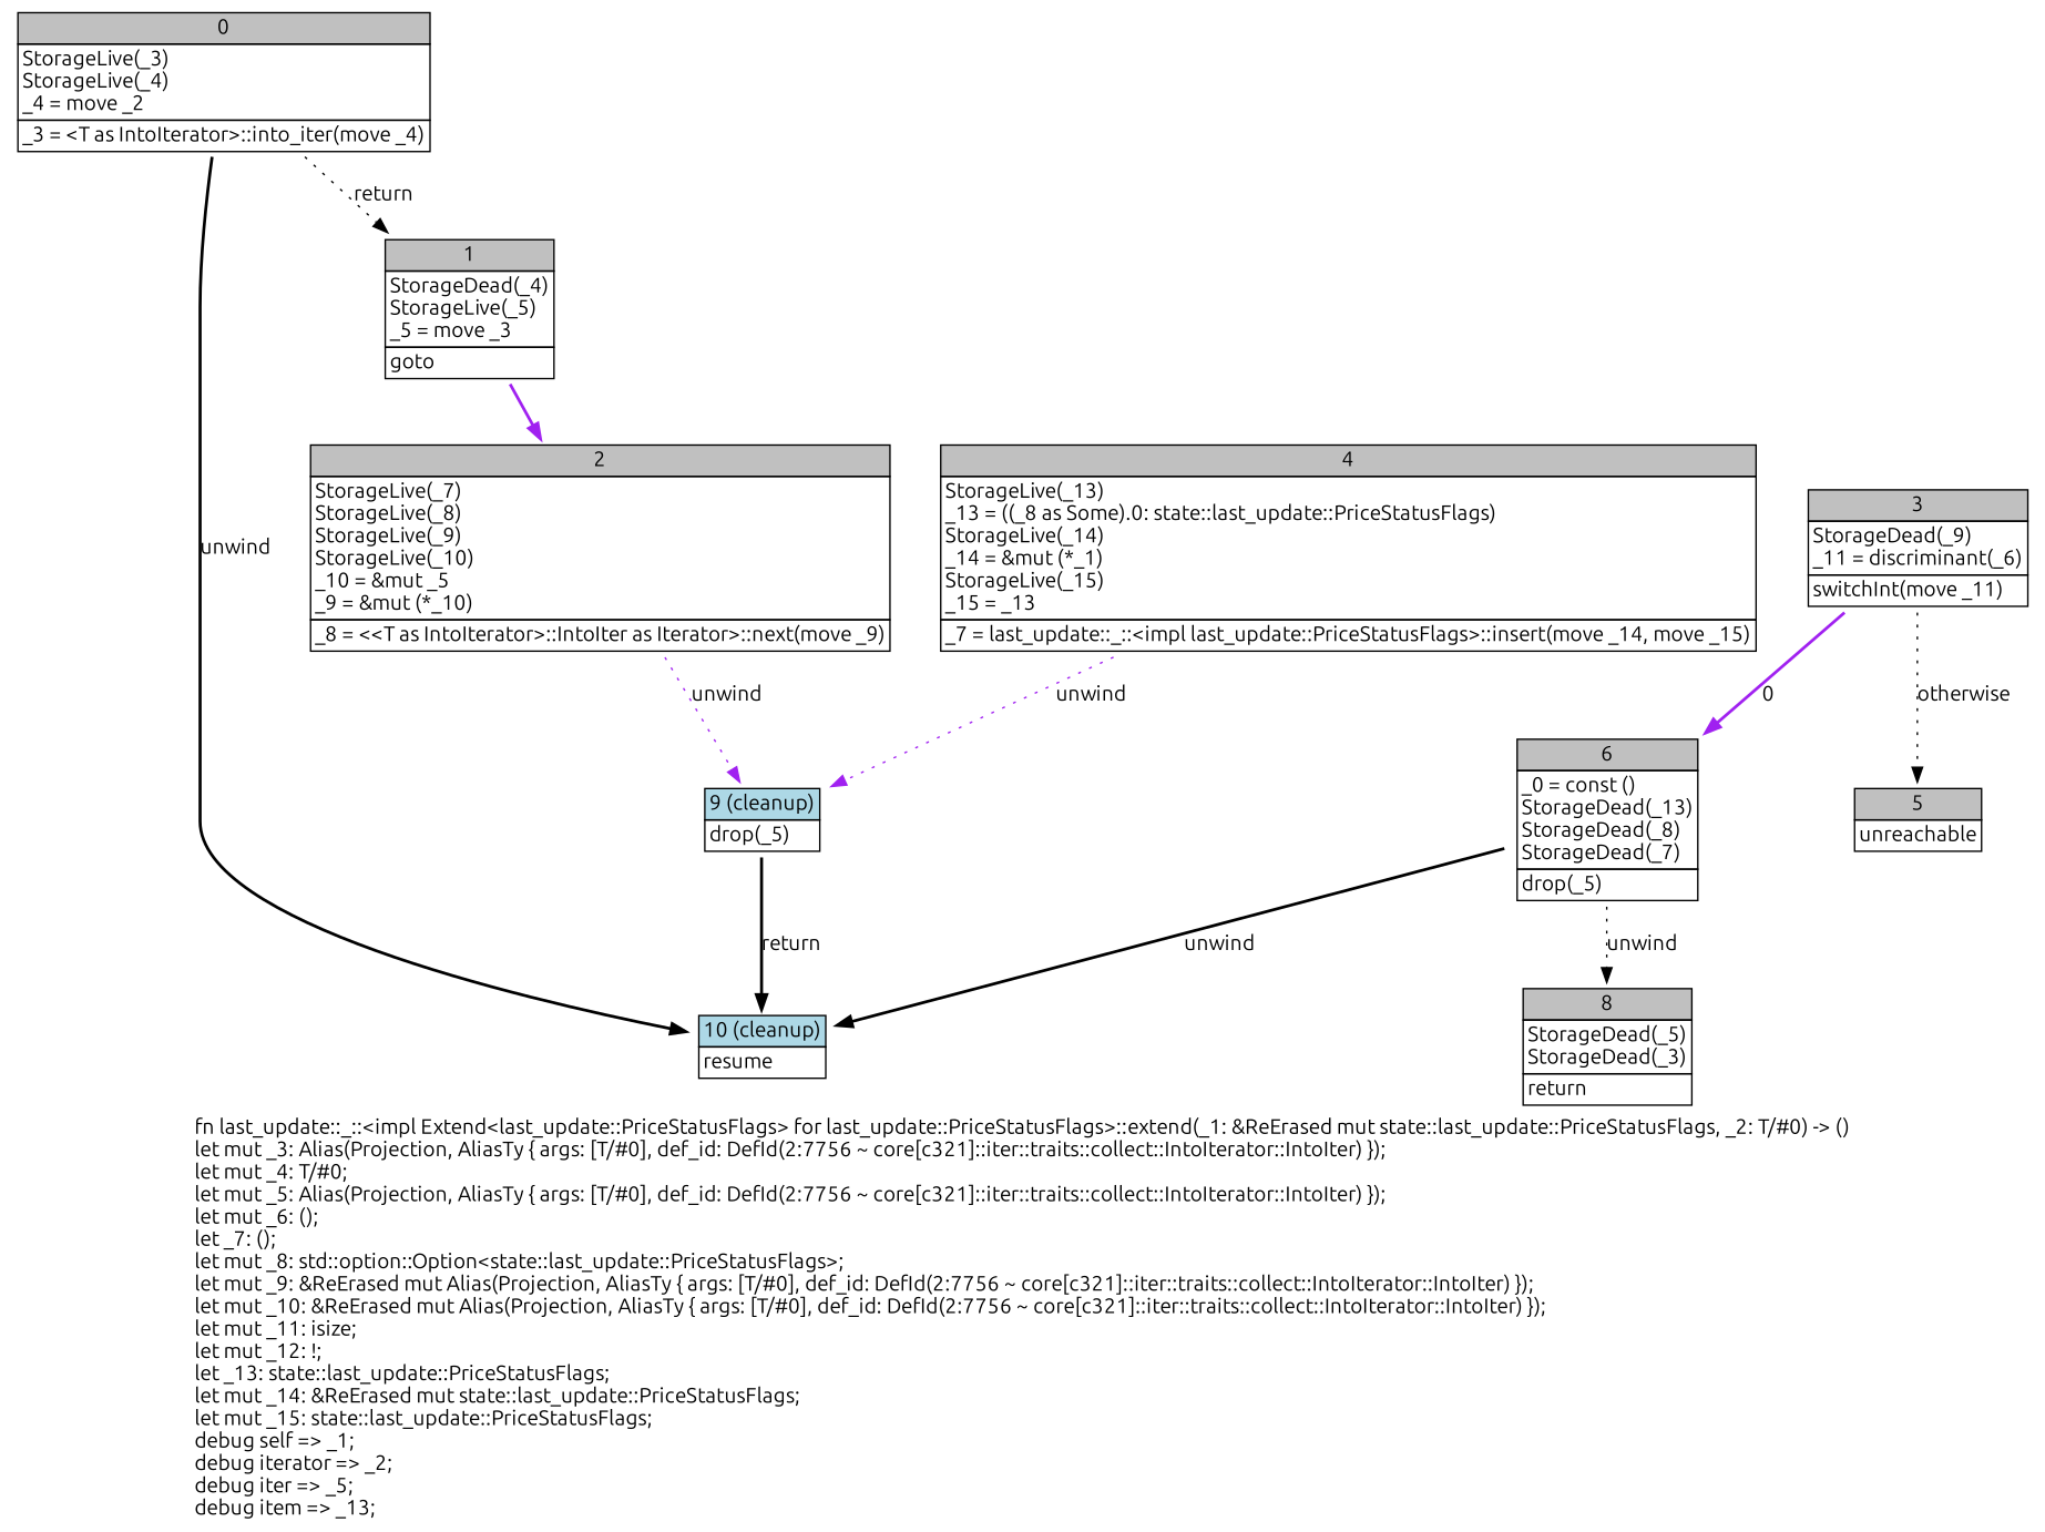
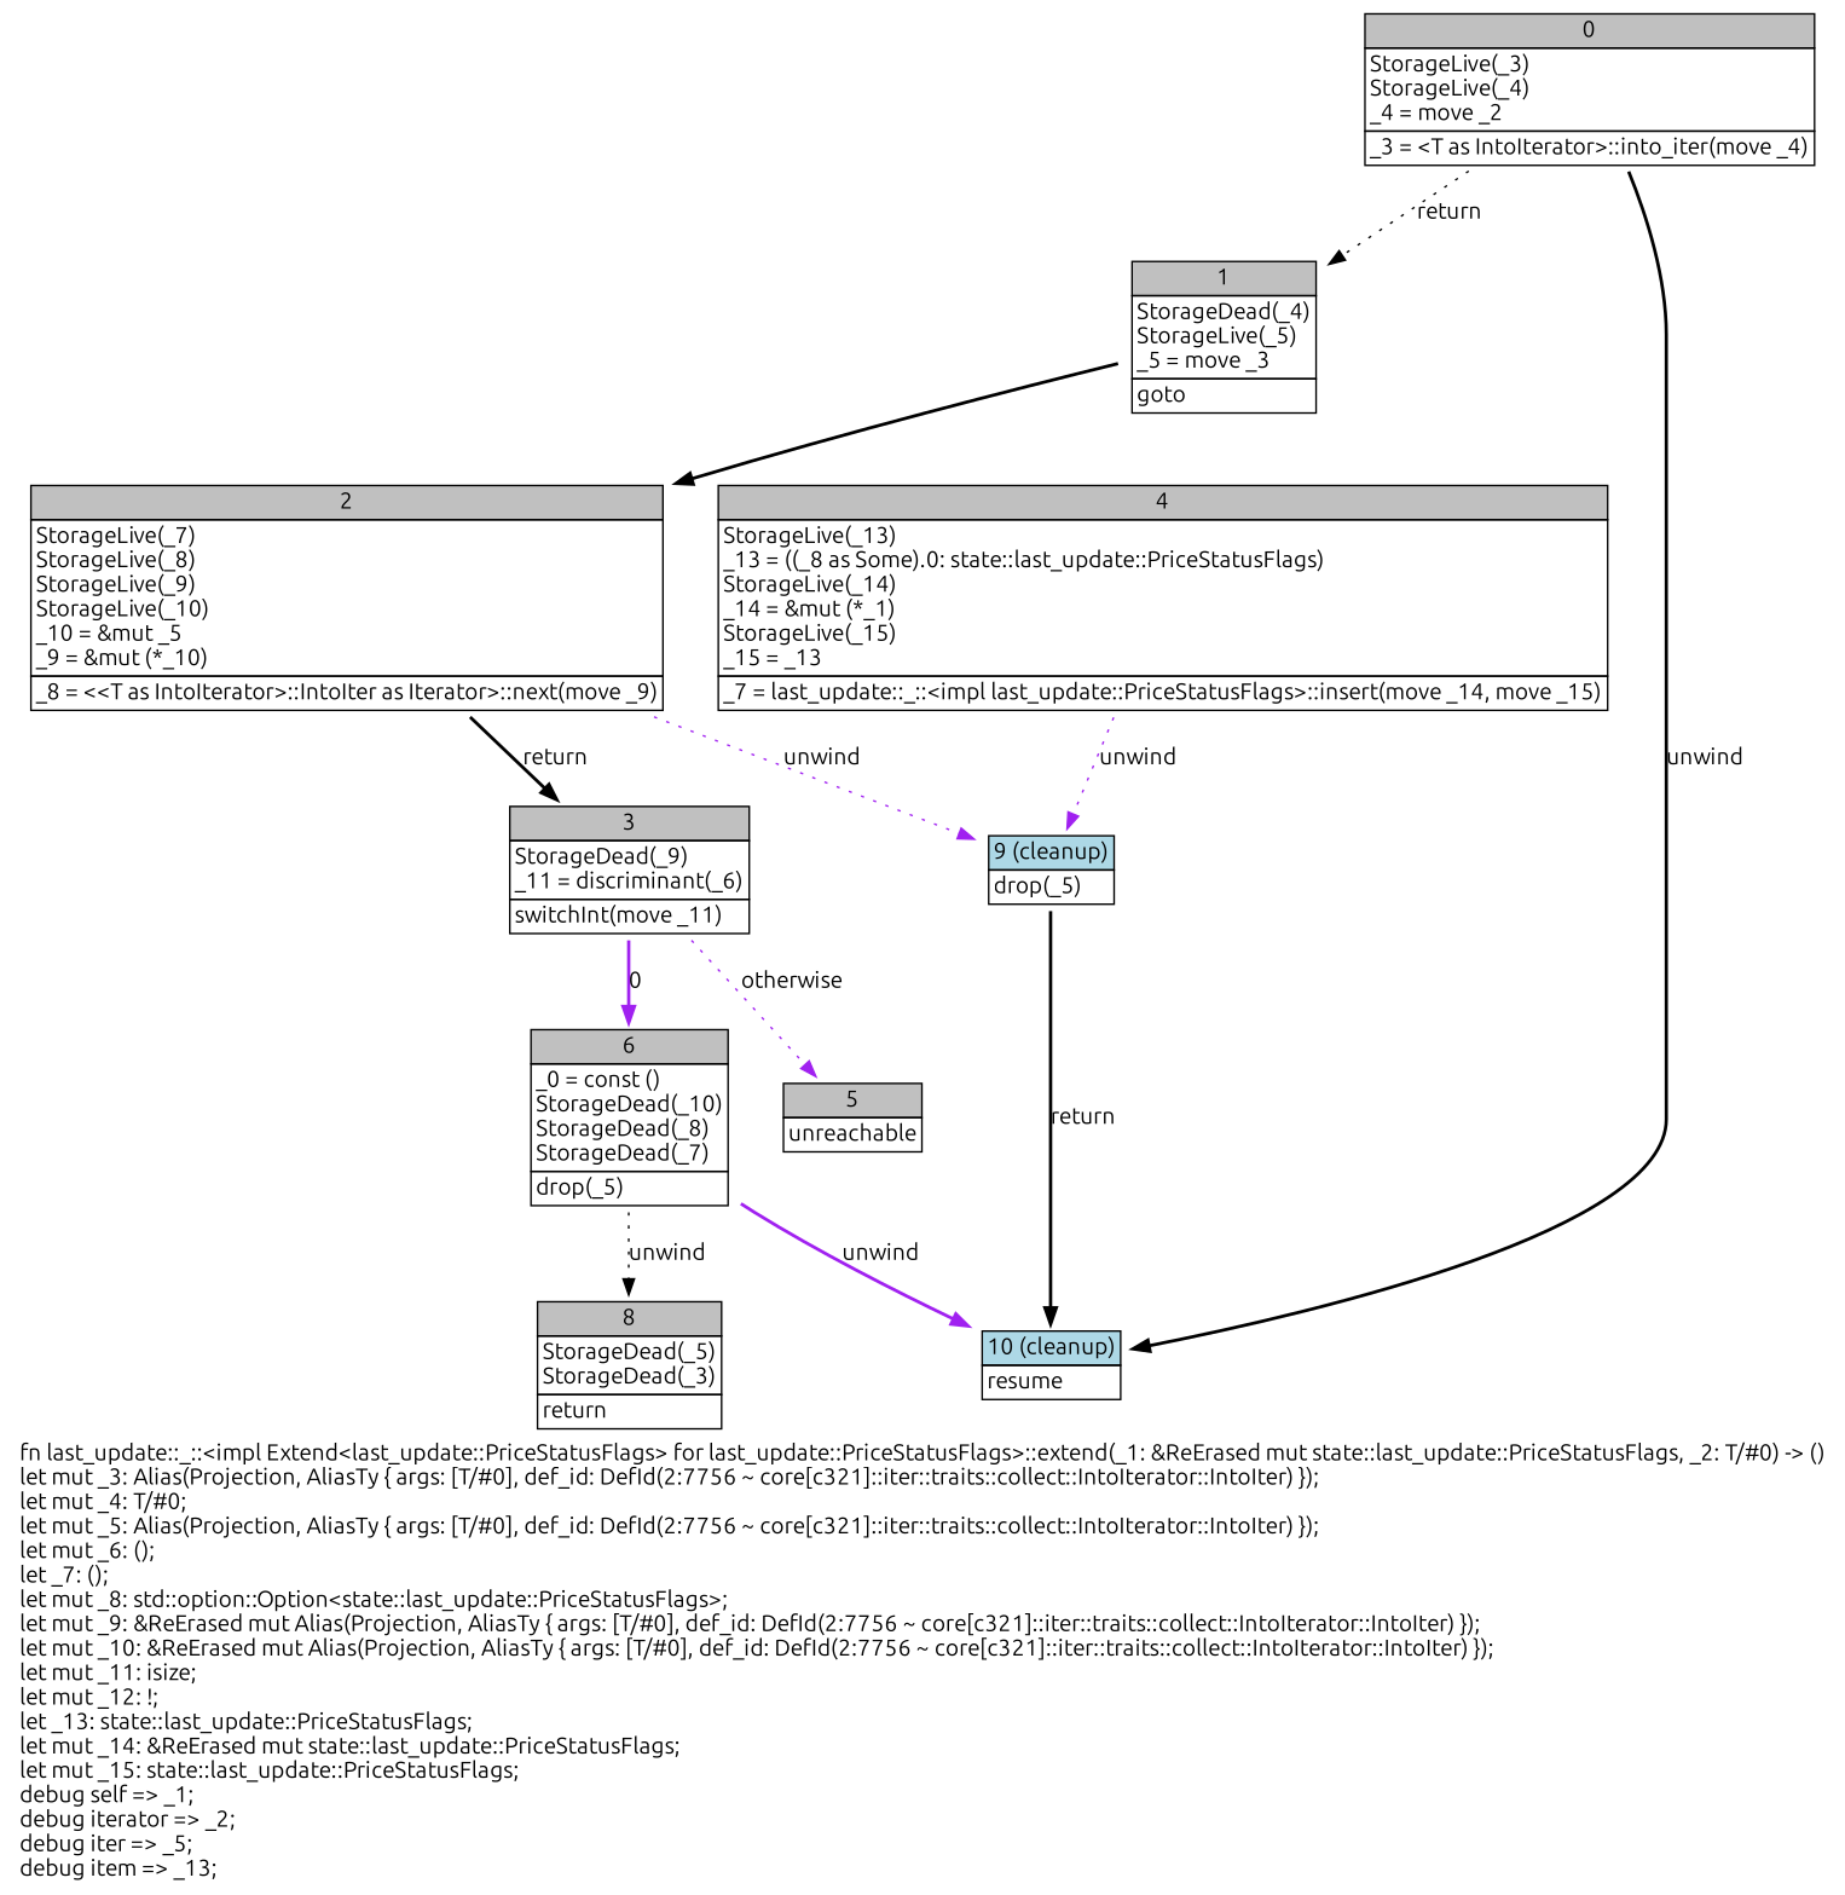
  digraph {
    fontname=Ubuntu
    label=<fn last_update::_::&lt;impl Extend&lt;last_update::PriceStatusFlags&gt; for last_update::PriceStatusFlags&gt;::extend(_1: &amp;ReErased mut state::last_update::PriceStatusFlags, _2: T/#0) -&gt; ()<br align="left"/>let mut _3: Alias(Projection, AliasTy { args: [T/#0], def_id: DefId(2:7756 ~ core[c321]::iter::traits::collect::IntoIterator::IntoIter) });<br align="left"/>let mut _4: T/#0;<br align="left"/>let mut _5: Alias(Projection, AliasTy { args: [T/#0], def_id: DefId(2:7756 ~ core[c321]::iter::traits::collect::IntoIterator::IntoIter) });<br align="left"/>let mut _6: ();<br align="left"/>let _7: ();<br align="left"/>let mut _8: std::option::Option&lt;state::last_update::PriceStatusFlags&gt;;<br align="left"/>let mut _9: &amp;ReErased mut Alias(Projection, AliasTy { args: [T/#0], def_id: DefId(2:7756 ~ core[c321]::iter::traits::collect::IntoIterator::IntoIter) });<br align="left"/>let mut _10: &amp;ReErased mut Alias(Projection, AliasTy { args: [T/#0], def_id: DefId(2:7756 ~ core[c321]::iter::traits::collect::IntoIterator::IntoIter) });<br align="left"/>let mut _11: isize;<br align="left"/>let mut _12: !;<br align="left"/>let _13: state::last_update::PriceStatusFlags;<br align="left"/>let mut _14: &amp;ReErased mut state::last_update::PriceStatusFlags;<br align="left"/>let mut _15: state::last_update::PriceStatusFlags;<br align="left"/>debug self =&gt; _1;<br align="left"/>debug iterator =&gt; _2;<br align="left"/>debug iter =&gt; _5;<br align="left"/>debug item =&gt; _13;<br align="left"/>>
    node [fontname=Ubuntu shape=none]
    edge [color=black fontname=Ubuntu style=bold]
    n1 [label=<<table border="0" cellborder="1" cellspacing="0"><tr><td bgcolor="gray" align="center" colspan="1">0</td></tr><tr><td align="left" balign="left">StorageLive(_3)<br/>StorageLive(_4)<br/>_4 = move _2<br/></td></tr><tr><td align="left">_3 = &lt;T as IntoIterator&gt;::into_iter(move _4)</td></tr></table>>]
    n2 [label=<<table border="0" cellborder="1" cellspacing="0"><tr><td bgcolor="gray" align="center" colspan="1">1</td></tr><tr><td align="left" balign="left">StorageDead(_4)<br/>StorageLive(_5)<br/>_5 = move _3<br/></td></tr><tr><td align="left">goto</td></tr></table>>]
    n3 [label=<<table border="0" cellborder="1" cellspacing="0"><tr><td bgcolor="lightblue" align="center" colspan="1">10 (cleanup)</td></tr><tr><td align="left">resume</td></tr></table>>]
    n4 [label=<<table border="0" cellborder="1" cellspacing="0"><tr><td bgcolor="gray" align="center" colspan="1">2</td></tr><tr><td align="left" balign="left">StorageLive(_7)<br/>StorageLive(_8)<br/>StorageLive(_9)<br/>StorageLive(_10)<br/>_10 = &amp;mut _5<br/>_9 = &amp;mut (*_10)<br/></td></tr><tr><td align="left">_8 = &lt;&lt;T as IntoIterator&gt;::IntoIter as Iterator&gt;::next(move _9)</td></tr></table>>]
    n5 [label=<<table border="0" cellborder="1" cellspacing="0"><tr><td bgcolor="gray" align="center" colspan="1">3</td></tr><tr><td align="left" balign="left">StorageDead(_9)<br/>_11 = discriminant(_6)<br/></td></tr><tr><td align="left">switchInt(move _11)</td></tr></table>>]
    n6 [label=<<table border="0" cellborder="1" cellspacing="0"><tr><td bgcolor="lightblue" align="center" colspan="1">9 (cleanup)</td></tr><tr><td align="left">drop(_5)</td></tr></table>>]
    n7 [label=<<table border="0" cellborder="1" cellspacing="0"><tr><td bgcolor="gray" align="center" colspan="1">5</td></tr><tr><td align="left">unreachable</td></tr></table>>]
-   n8 [label=<<table border="0" cellborder="1" cellspacing="0"><tr><td bgcolor="gray" align="center" colspan="1">6</td></tr><tr><td align="left" balign="left">_0 = const ()<br/>StorageDead(_13)<br/>StorageDead(_8)<br/>StorageDead(_7)<br/></td></tr><tr><td align="left">drop(_5)</td></tr></table>>]
+   n8 [label=<<table border="0" cellborder="1" cellspacing="0"><tr><td bgcolor="gray" align="center" colspan="1">6</td></tr><tr><td align="left" balign="left">_0 = const ()<br/>StorageDead(_10)<br/>StorageDead(_8)<br/>StorageDead(_7)<br/></td></tr><tr><td align="left">drop(_5)</td></tr></table>>]
    n9 [label=<<table border="0" cellborder="1" cellspacing="0"><tr><td bgcolor="gray" align="center" colspan="1">4</td></tr><tr><td align="left" balign="left">StorageLive(_13)<br/>_13 = ((_8 as Some).0: state::last_update::PriceStatusFlags)<br/>StorageLive(_14)<br/>_14 = &amp;mut (*_1)<br/>StorageLive(_15)<br/>_15 = _13<br/></td></tr><tr><td align="left">_7 = last_update::_::&lt;impl last_update::PriceStatusFlags&gt;::insert(move _14, move _15)</td></tr></table>>]
    n10 [label=<<table border="0" cellborder="1" cellspacing="0"><tr><td bgcolor="gray" align="center" colspan="1">8</td></tr><tr><td align="left" balign="left">StorageDead(_5)<br/>StorageDead(_3)<br/></td></tr><tr><td align="left">return</td></tr></table>>]
    n1 -> n2 [label=return style=dotted]
    n1 -> n3 [label=unwind]
-   n2 -> n4 [color=purple]
+   n2 -> n4
+   n4 -> n5 [label=return]
    n4 -> n6 [color=purple label=unwind style=dotted]
-   n5 -> n7 [label=otherwise style=dotted]
+   n5 -> n7 [color=purple label=otherwise style=dotted]
    n5 -> n8 [color=purple label=0]
    n6 -> n3 [label=return]
-   n8 -> n3 [label=unwind]
+   n8 -> n3 [color=purple label=unwind]
    n8 -> n10 [label=unwind style=dotted]
    n9 -> n6 [color=purple label=unwind style=dotted]
  }
